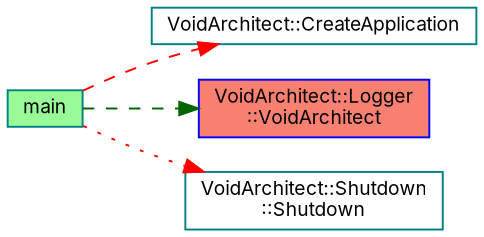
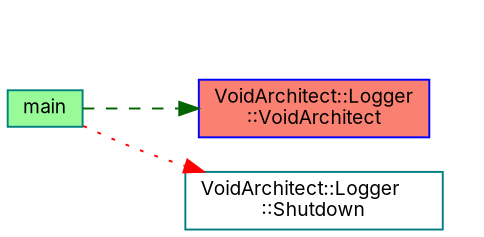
  digraph {
    fontname=Inter
    rankdir=LR
    node [color=teal fillcolor=white fontname=Inter fontsize=10 shape=box style=filled]
    edge [color=red fontname=Inter fontsize=10 labelfontname=Helvetica labelfontsize=10 style=dashed]
    n1 [fillcolor=palegreen fontcolor=black height=0.2 label=main width=0.4]
-   n2 [height=0.2 label="VoidArchitect::CreateApplication" width=0.4]
    n3 [color=blue fillcolor=salmon height=0.2 label="VoidArchitect::Logger\l::VoidArchitect" width=0.4]
-   n4 [height=0.2 label="VoidArchitect::Shutdown\l::Shutdown" width=0.4]
-   n1 -> n2
+   n4 [height=0.2 label="VoidArchitect::Logger\l::Shutdown" width=0.4]
    n1 -> n3 [color=darkgreen]
    n1 -> n4 [style=dotted]
  }
